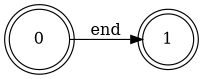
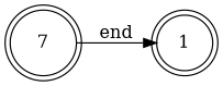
  digraph {
    rankdir=LR
    node [shape=doublecircle]
-   0
+   0 [label=7]
    1
    0 -> 1 [label=end]
  }
